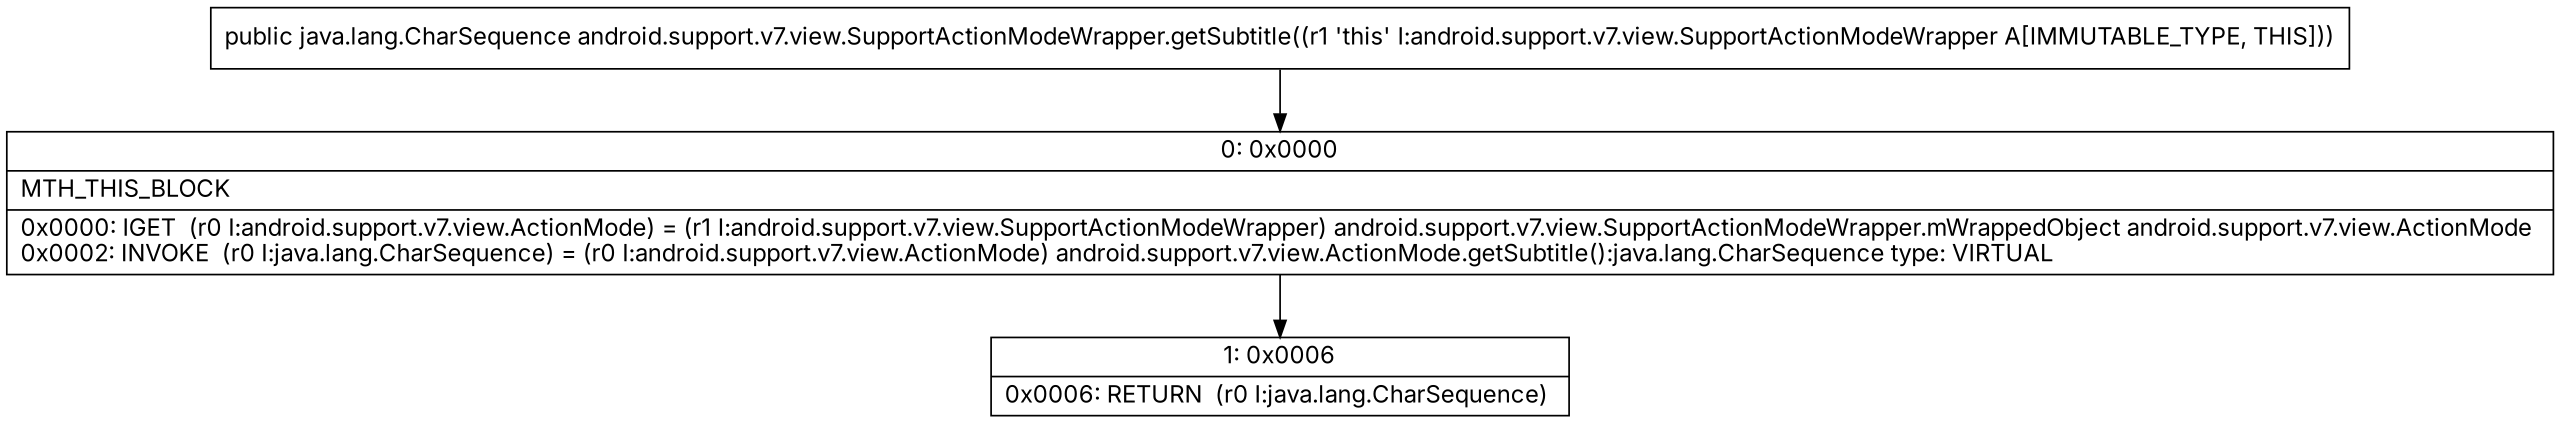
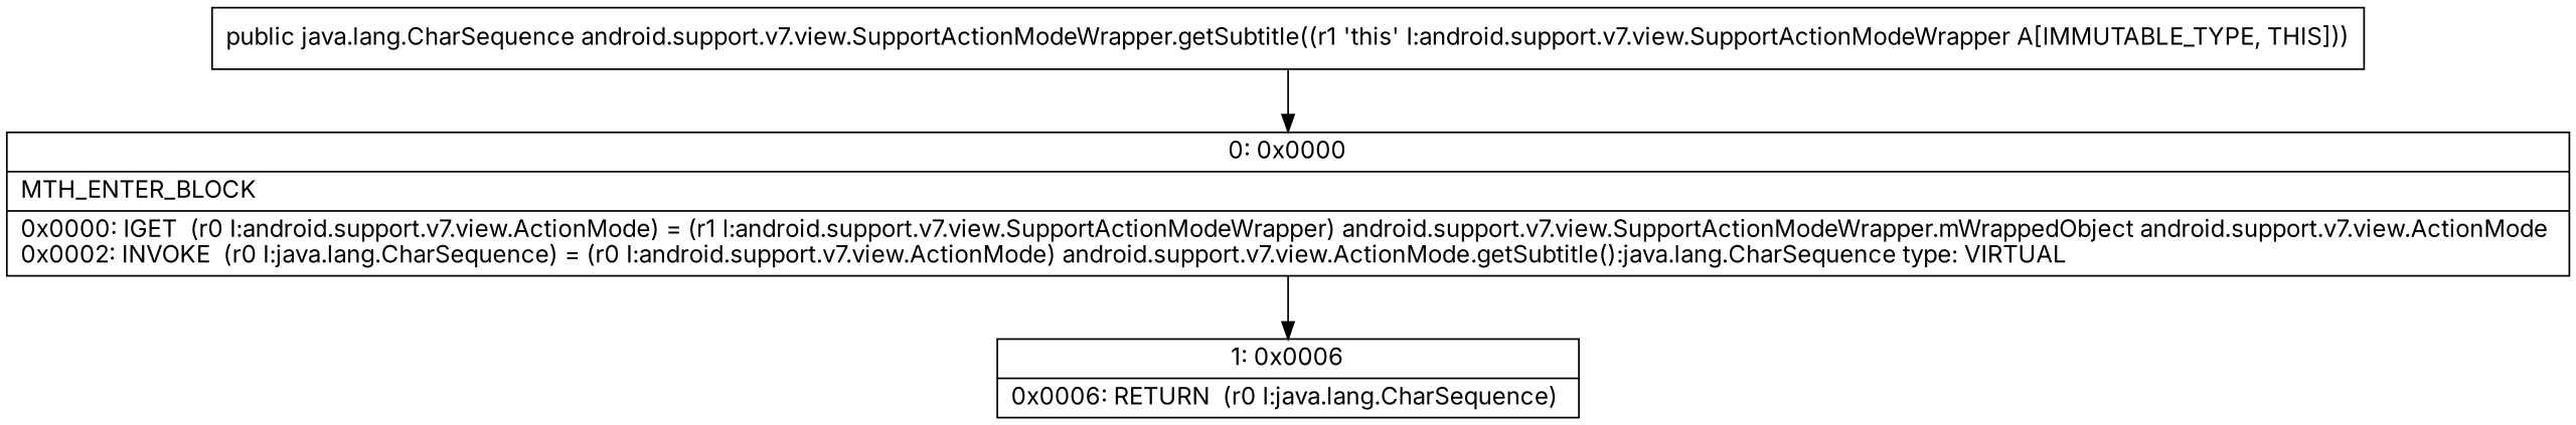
  digraph {
    fontname=Inter
    node [shape=record fontname=Inter]
    edge [fontname=Inter]
-   n1 [label="{0\:\ 0x0000|MTH_THIS_BLOCK\l|0x0000: IGET  (r0 I:android.support.v7.view.ActionMode) = (r1 I:android.support.v7.view.SupportActionModeWrapper) android.support.v7.view.SupportActionModeWrapper.mWrappedObject android.support.v7.view.ActionMode \l0x0002: INVOKE  (r0 I:java.lang.CharSequence) = (r0 I:android.support.v7.view.ActionMode) android.support.v7.view.ActionMode.getSubtitle():java.lang.CharSequence type: VIRTUAL \l}"]
+   n1 [label="{0\:\ 0x0000|MTH_ENTER_BLOCK\l|0x0000: IGET  (r0 I:android.support.v7.view.ActionMode) = (r1 I:android.support.v7.view.SupportActionModeWrapper) android.support.v7.view.SupportActionModeWrapper.mWrappedObject android.support.v7.view.ActionMode \l0x0002: INVOKE  (r0 I:java.lang.CharSequence) = (r0 I:android.support.v7.view.ActionMode) android.support.v7.view.ActionMode.getSubtitle():java.lang.CharSequence type: VIRTUAL \l}"]
    n2 [label="{1\:\ 0x0006|0x0006: RETURN  (r0 I:java.lang.CharSequence) \l}"]
    n3 [label="{public java.lang.CharSequence android.support.v7.view.SupportActionModeWrapper.getSubtitle((r1 'this' I:android.support.v7.view.SupportActionModeWrapper A[IMMUTABLE_TYPE, THIS])) }"]
    n1 -> n2
    n3 -> n1
  }
